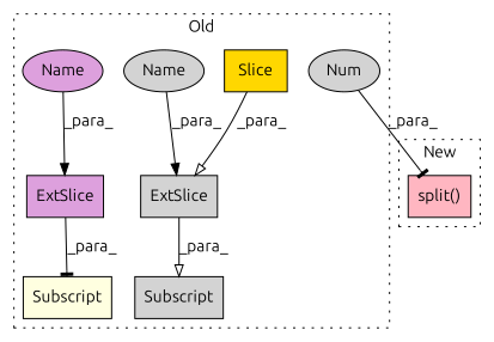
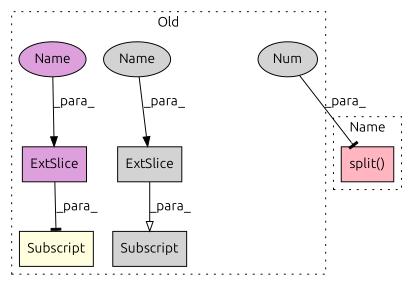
  digraph {
    fontname=Ubuntu
    node [a=63 fillcolor=lightgrey fontname=Ubuntu l=1 s=2611 shape=box style=filled]
    edge [arrowhead=tee fontname=Ubuntu]
    n1 [fillcolor=lightyellow l="20,0" label=Subscript s="2519,0"]
    n2 [a=85 fillcolor=plum label=ExtSlice s=2519]
    n3 [a=85 label=ExtSlice s=2604]
    n4 [l="11,0" label=Subscript s="2604,0"]
-   n5 [a=80 fillcolor=gold label=Slice]
    n6 [a=76 label=Num shape=ellipse]
    n7 [a=87 l=3 label=Name s=2606 shape=ellipse]
    n8 [a=87 fillcolor=plum l=3 label=Name s=2521 shape=ellipse]
    n9 [a=75 fillcolor=lightpink l="21,1" label="split()" s="2942,2985"]
    subgraph cluster_1 {
      label=Old
      style=dotted
      n1
      n2
      n3
      n4
-     n5
      n6
      n7
      n8
    }
    subgraph cluster_2 {
-     label=New
+     label=Name
      style=dotted
      n9
    }
    n2 -> n1 [label=_para_]
    n3 -> n4 [arrowhead=onormal label=_para_]
-   n5 -> n3 [arrowhead=onormal label=_para_]
    n6 -> n9 [label=_para_]
    n7 -> n3 [arrowhead=normal label=_para_]
    n8 -> n2 [arrowhead=normal label=_para_]
  }
